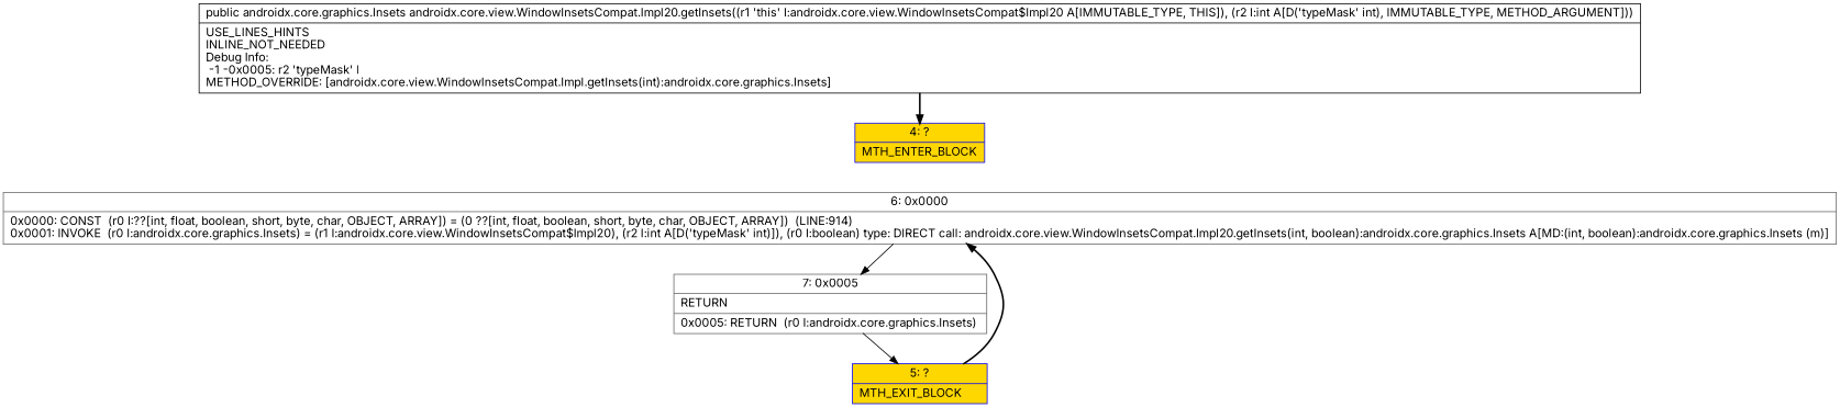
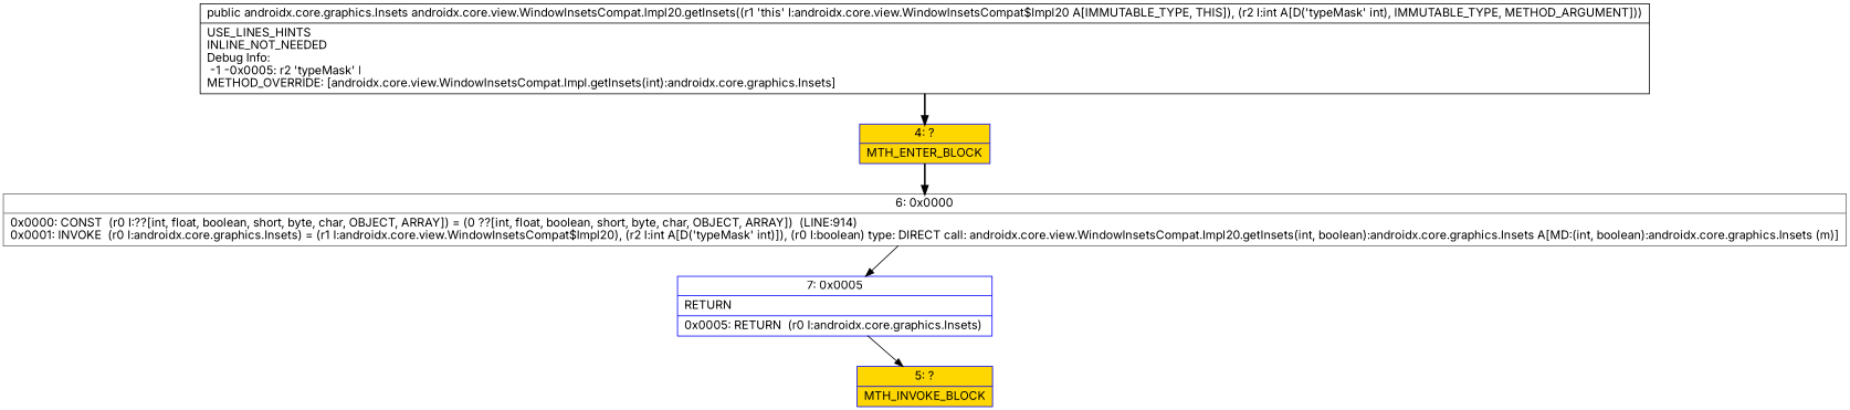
  digraph {
    fontname=Inter
    node [color=blue fillcolor=white fontname=Inter shape=record style=filled]
    edge [fontname=Inter style=bold]
    n1 [fillcolor=gold label="{4\:\ ?|MTH_ENTER_BLOCK\l}"]
    n2 [color=gray40 label="{6\:\ 0x0000|0x0000: CONST  (r0 I:??[int, float, boolean, short, byte, char, OBJECT, ARRAY]) = (0 ??[int, float, boolean, short, byte, char, OBJECT, ARRAY])  (LINE:914)\l0x0001: INVOKE  (r0 I:androidx.core.graphics.Insets) = (r1 I:androidx.core.view.WindowInsetsCompat$Impl20), (r2 I:int A[D('typeMask' int)]), (r0 I:boolean) type: DIRECT call: androidx.core.view.WindowInsetsCompat.Impl20.getInsets(int, boolean):androidx.core.graphics.Insets A[MD:(int, boolean):androidx.core.graphics.Insets (m)]\l}"]
-   n3 [color=gray40 label="{7\:\ 0x0005|RETURN\l|0x0005: RETURN  (r0 I:androidx.core.graphics.Insets) \l}"]
-   n4 [fillcolor=gold label="{5\:\ ?|MTH_EXIT_BLOCK\l}"]
+   n3 [label="{7\:\ 0x0005|RETURN\l|0x0005: RETURN  (r0 I:androidx.core.graphics.Insets) \l}"]
+   n4 [fillcolor=gold label="{5\:\ ?|MTH_INVOKE_BLOCK\l}"]
    n5 [color=black label="{public androidx.core.graphics.Insets androidx.core.view.WindowInsetsCompat.Impl20.getInsets((r1 'this' I:androidx.core.view.WindowInsetsCompat$Impl20 A[IMMUTABLE_TYPE, THIS]), (r2 I:int A[D('typeMask' int), IMMUTABLE_TYPE, METHOD_ARGUMENT]))  | USE_LINES_HINTS\lINLINE_NOT_NEEDED\lDebug Info:\l  \-1 \-0x0005: r2 'typeMask' I\lMETHOD_OVERRIDE: [androidx.core.view.WindowInsetsCompat.Impl.getInsets(int):androidx.core.graphics.Insets]\l}"]
-   n4 -> n2
+   n1 -> n2
    n2 -> n3 [style=solid]
    n3 -> n4 [style=solid]
    n5 -> n1
  }
